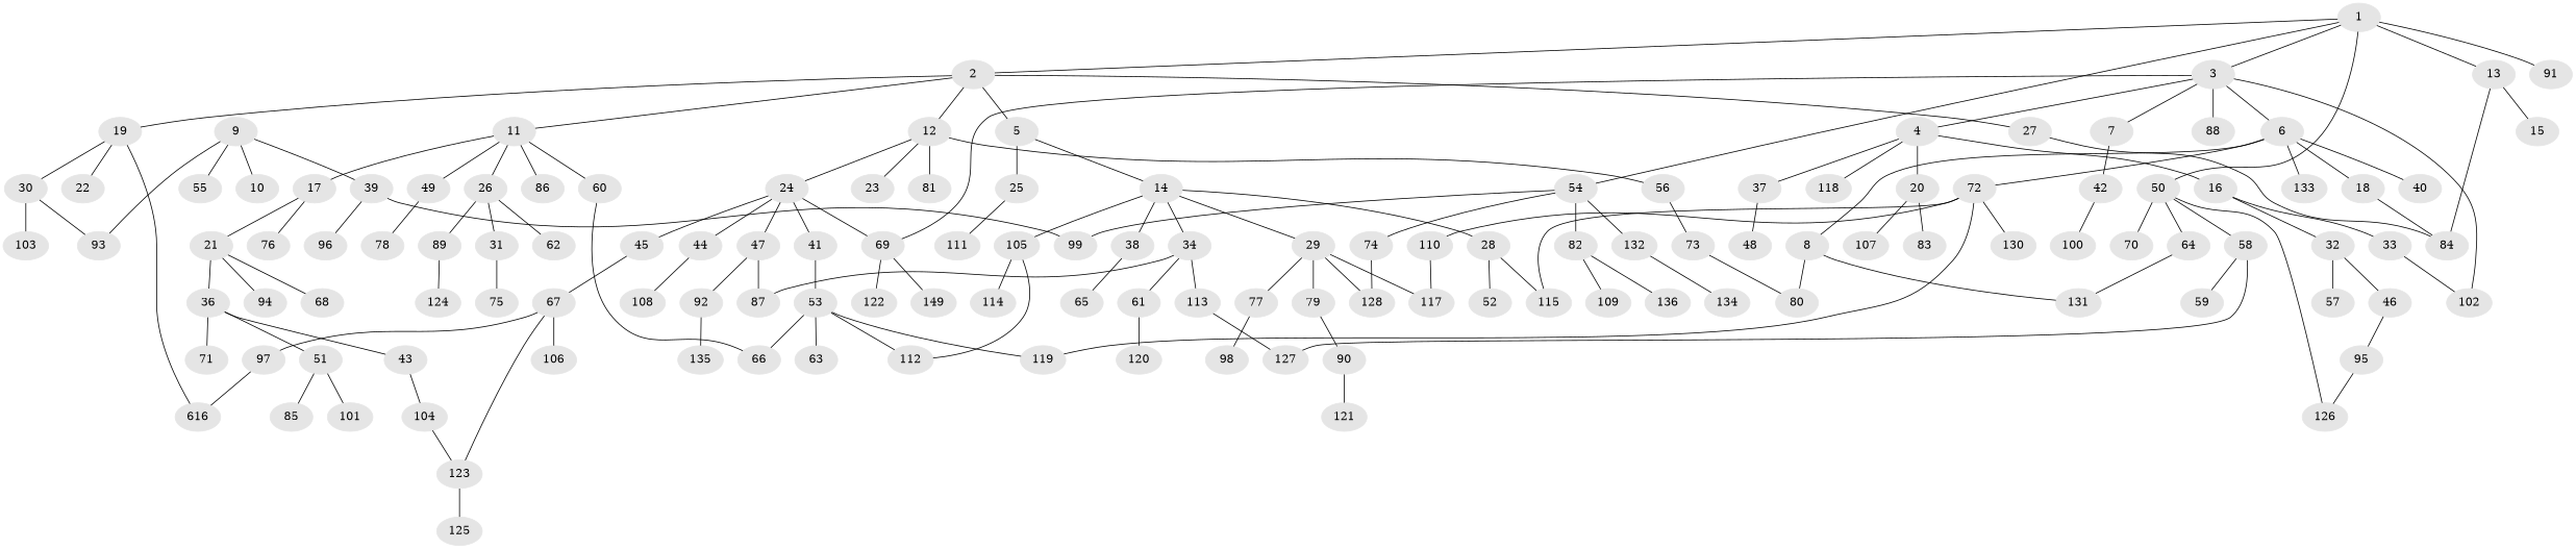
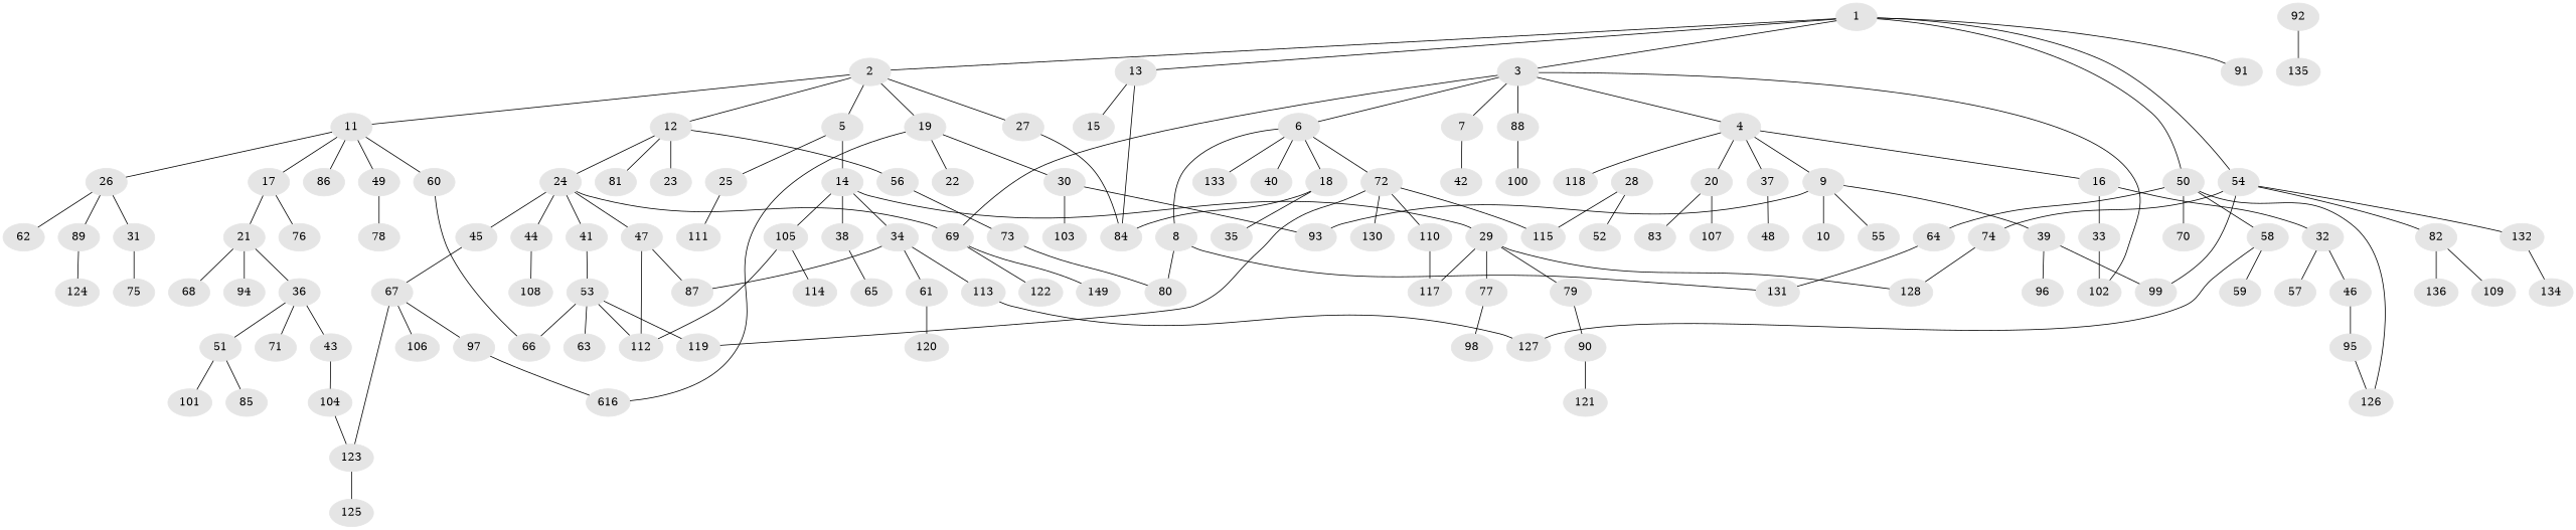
  graph {
    node [color=gray90 style=filled]
    1
    2
    3
    13
    50
    54
    91
    5
    11
    12
    19
    27
    4
    6
    7
    69
    88
    102
    15
    84
    58
    64
    70
    126
    99
    74
    82
    132
    14
    25
    17
    26
    49
    60
    86
    23
    24
    56
    81
    22
    30
    n42 [label=616]
    9
    16
    20
    37
    118
    8
    18
    40
    72
    133
    42
    122
    n55 [label=149]
    10
    39
    55
    93
    32
    33
    83
    107
    48
    28
    29
    34
    38
    105
    111
    80
    131
+   35
    115
    119
    110
    130
    100
    96
    21
    76
    31
    62
    89
    78
    66
    41
    44
    45
    47
    73
    52
    77
    79
    117
    128
    61
    87
    113
    65
    112
    114
    46
    57
    36
    68
    94
    103
    43
    51
    71
    53
    108
    67
    92
    75
    124
    98
    90
    95
    120
    127
    104
    85
    101
    63
    123
    97
    106
    135
    59
    109
    136
    134
    125
    121
    1 -- 2
    1 -- 3
    1 -- 13
    1 -- 50
    1 -- 54
    1 -- 91
    2 -- 5
    2 -- 11
    2 -- 12
    2 -- 19
    2 -- 27
    3 -- 4
    3 -- 6
    3 -- 7
    3 -- 69
    3 -- 88
    3 -- 102
    13 -- 15
    13 -- 84
    50 -- 58
    50 -- 64
    50 -- 70
    50 -- 126
    54 -- 99
    54 -- 74
    54 -- 82
    54 -- 132
    5 -- 14
    5 -- 25
    11 -- 17
    11 -- 26
    11 -- 49
    11 -- 60
    11 -- 86
    12 -- 23
    12 -- 24
    12 -- 56
    12 -- 81
    19 -- 22
    19 -- 30
    19 -- n42
    27 -- 84
+   4 -- 9
    4 -- 16
    4 -- 20
    4 -- 37
    4 -- 118
    6 -- 8
    6 -- 18
    6 -- 40
    6 -- 72
    6 -- 133
    7 -- 42
    69 -- 122
    69 -- n55
    58 -- 127
    58 -- 59
    64 -- 131
    74 -- 128
    82 -- 109
    82 -- 136
    132 -- 134
-   14 -- 28
    14 -- 29
    14 -- 34
    14 -- 38
    14 -- 105
    25 -- 111
    17 -- 21
    17 -- 76
    26 -- 31
    26 -- 62
    26 -- 89
    49 -- 78
    60 -- 66
    24 -- 69
    24 -- 41
    24 -- 44
    24 -- 45
    24 -- 47
    56 -- 73
    30 -- 93
    30 -- 103
    9 -- 10
    9 -- 39
    9 -- 55
    9 -- 93
    16 -- 32
    16 -- 33
    20 -- 83
    20 -- 107
    37 -- 48
    8 -- 80
    8 -- 131
    18 -- 84
+   18 -- 35
    72 -- 115
    72 -- 119
    72 -- 110
    72 -- 130
-   42 -- 100
+   88 -- 100
    39 -- 99
    39 -- 96
    32 -- 46
    32 -- 57
    33 -- 102
    28 -- 115
    28 -- 52
    29 -- 77
    29 -- 79
    29 -- 117
    29 -- 128
    34 -- 61
    34 -- 87
    34 -- 113
    38 -- 65
    105 -- 112
    105 -- 114
    110 -- 117
    21 -- 36
    21 -- 68
    21 -- 94
    31 -- 75
    89 -- 124
    41 -- 53
    44 -- 108
    45 -- 67
    47 -- 87
-   47 -- 92
+   47 -- 112
    73 -- 80
    77 -- 98
    79 -- 90
    61 -- 120
    113 -- 127
    46 -- 95
    36 -- 43
    36 -- 51
    36 -- 71
    43 -- 104
    51 -- 85
    51 -- 101
    53 -- 119
    53 -- 66
    53 -- 112
    53 -- 63
    67 -- 123
    67 -- 97
    67 -- 106
    92 -- 135
    90 -- 121
    95 -- 126
    104 -- 123
    123 -- 125
    97 -- n42
  }
